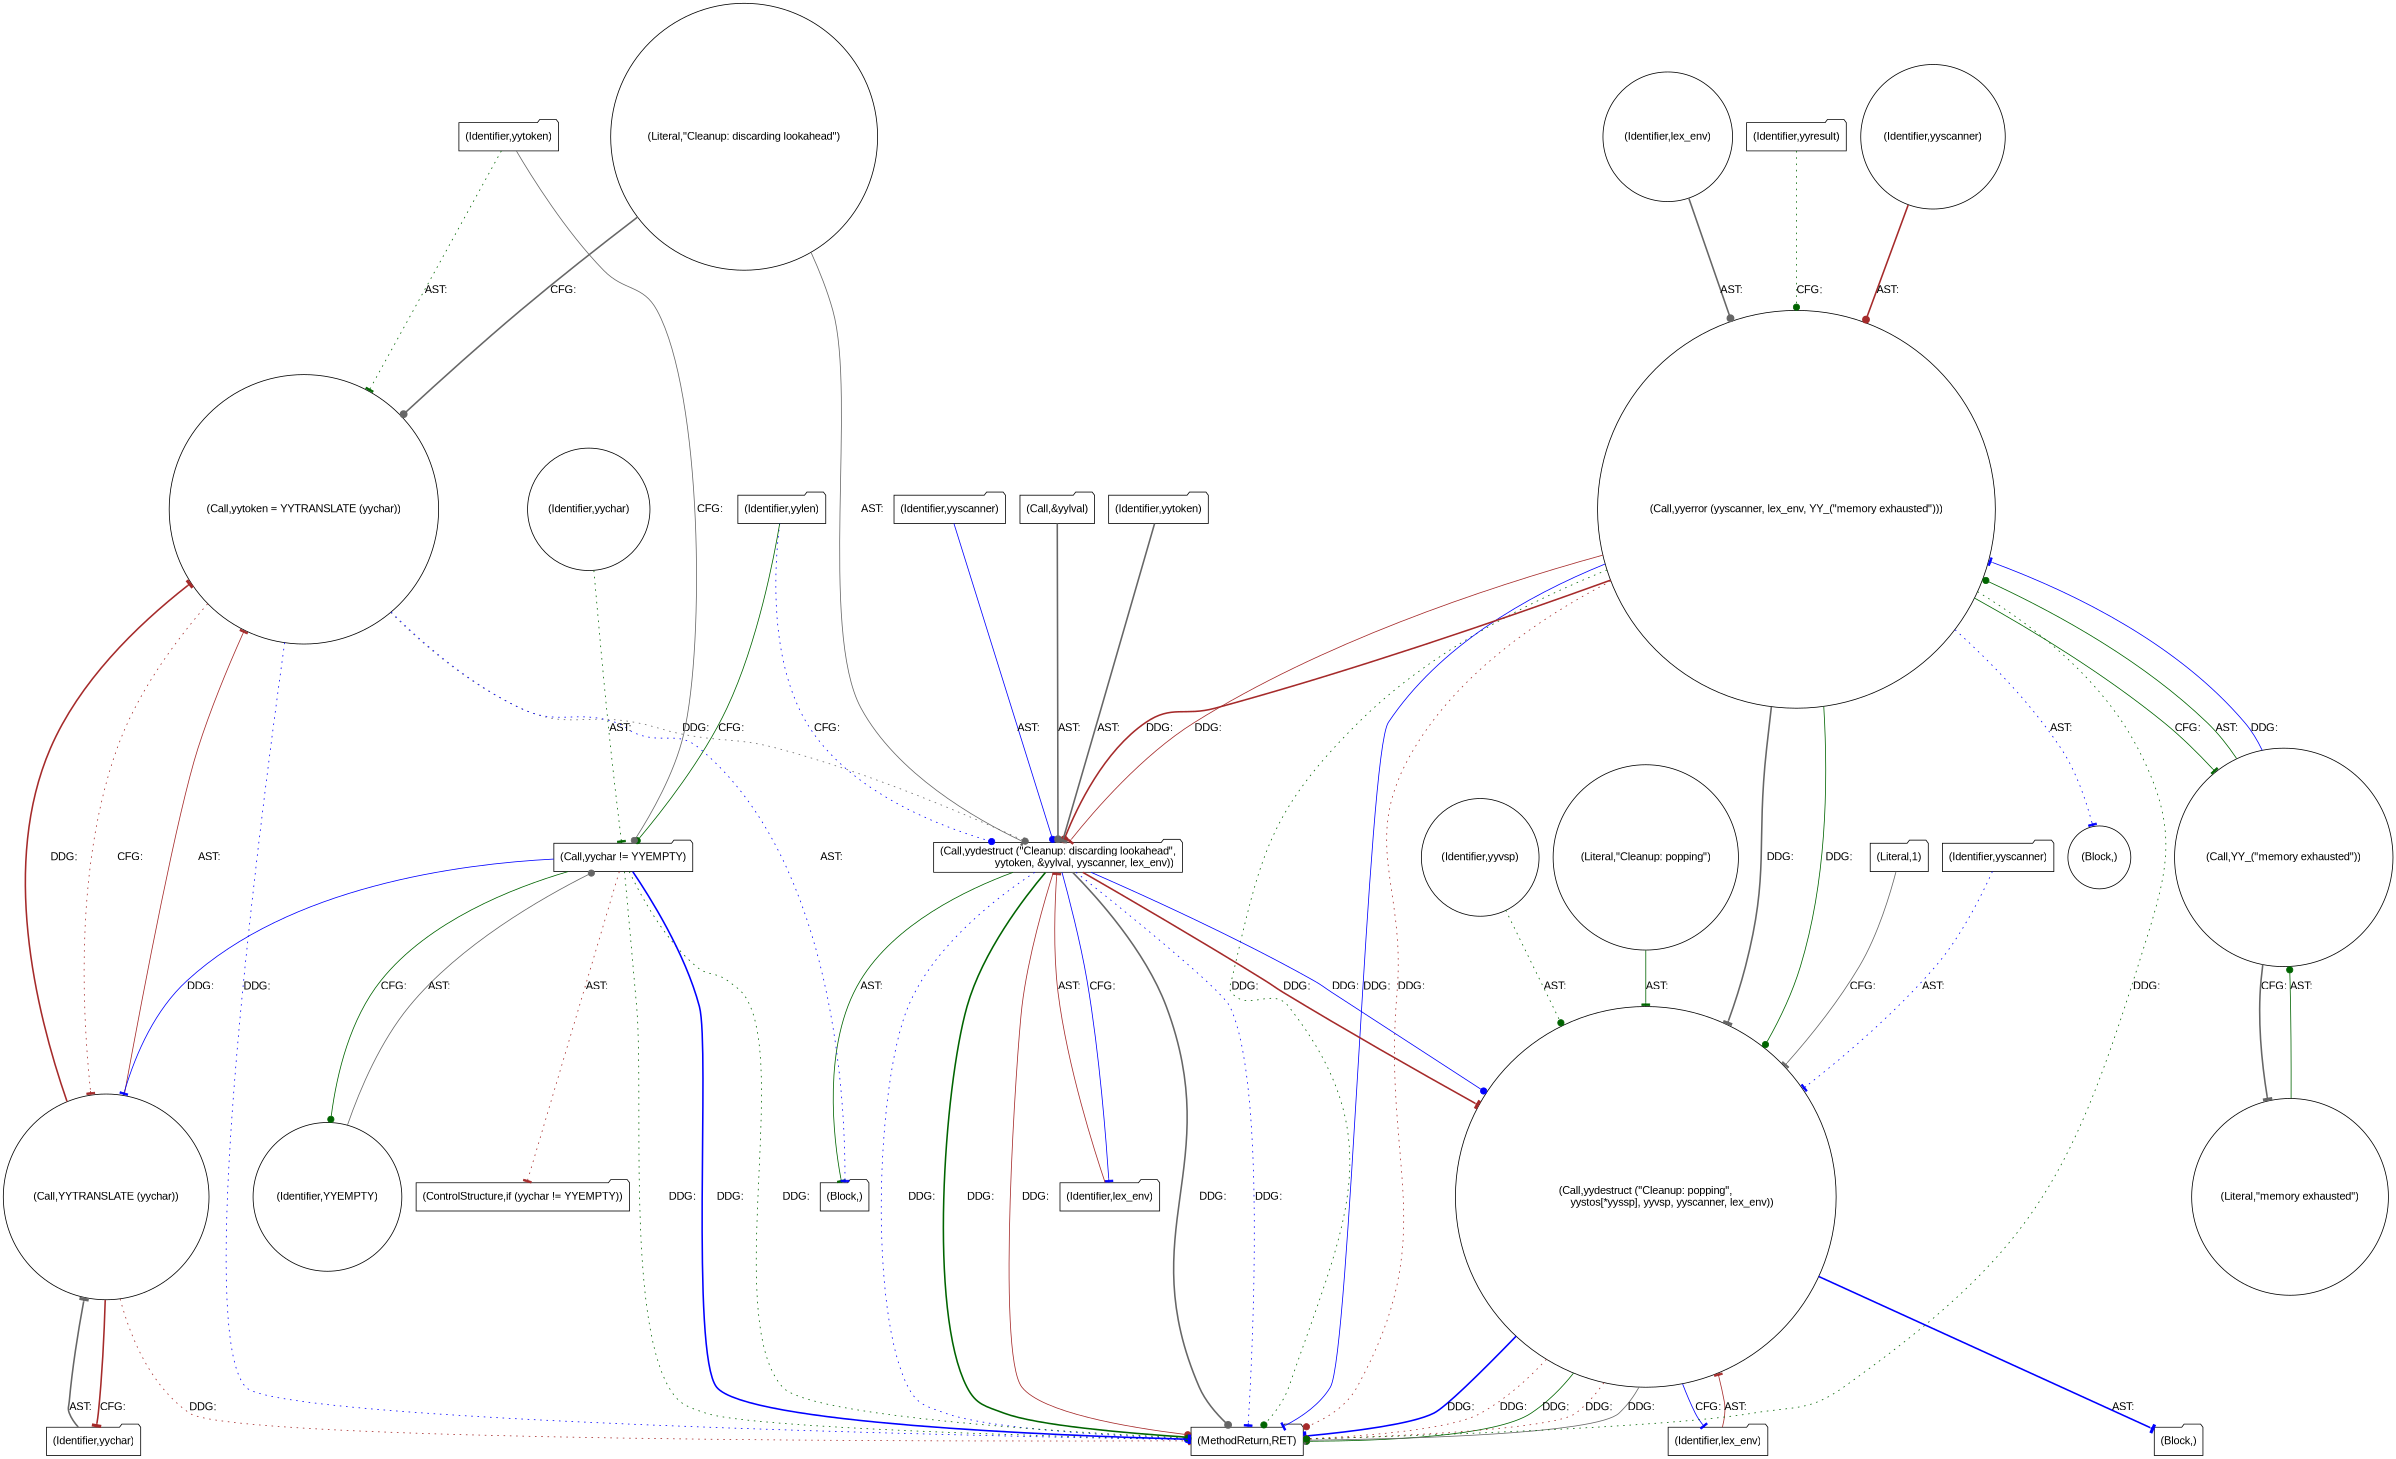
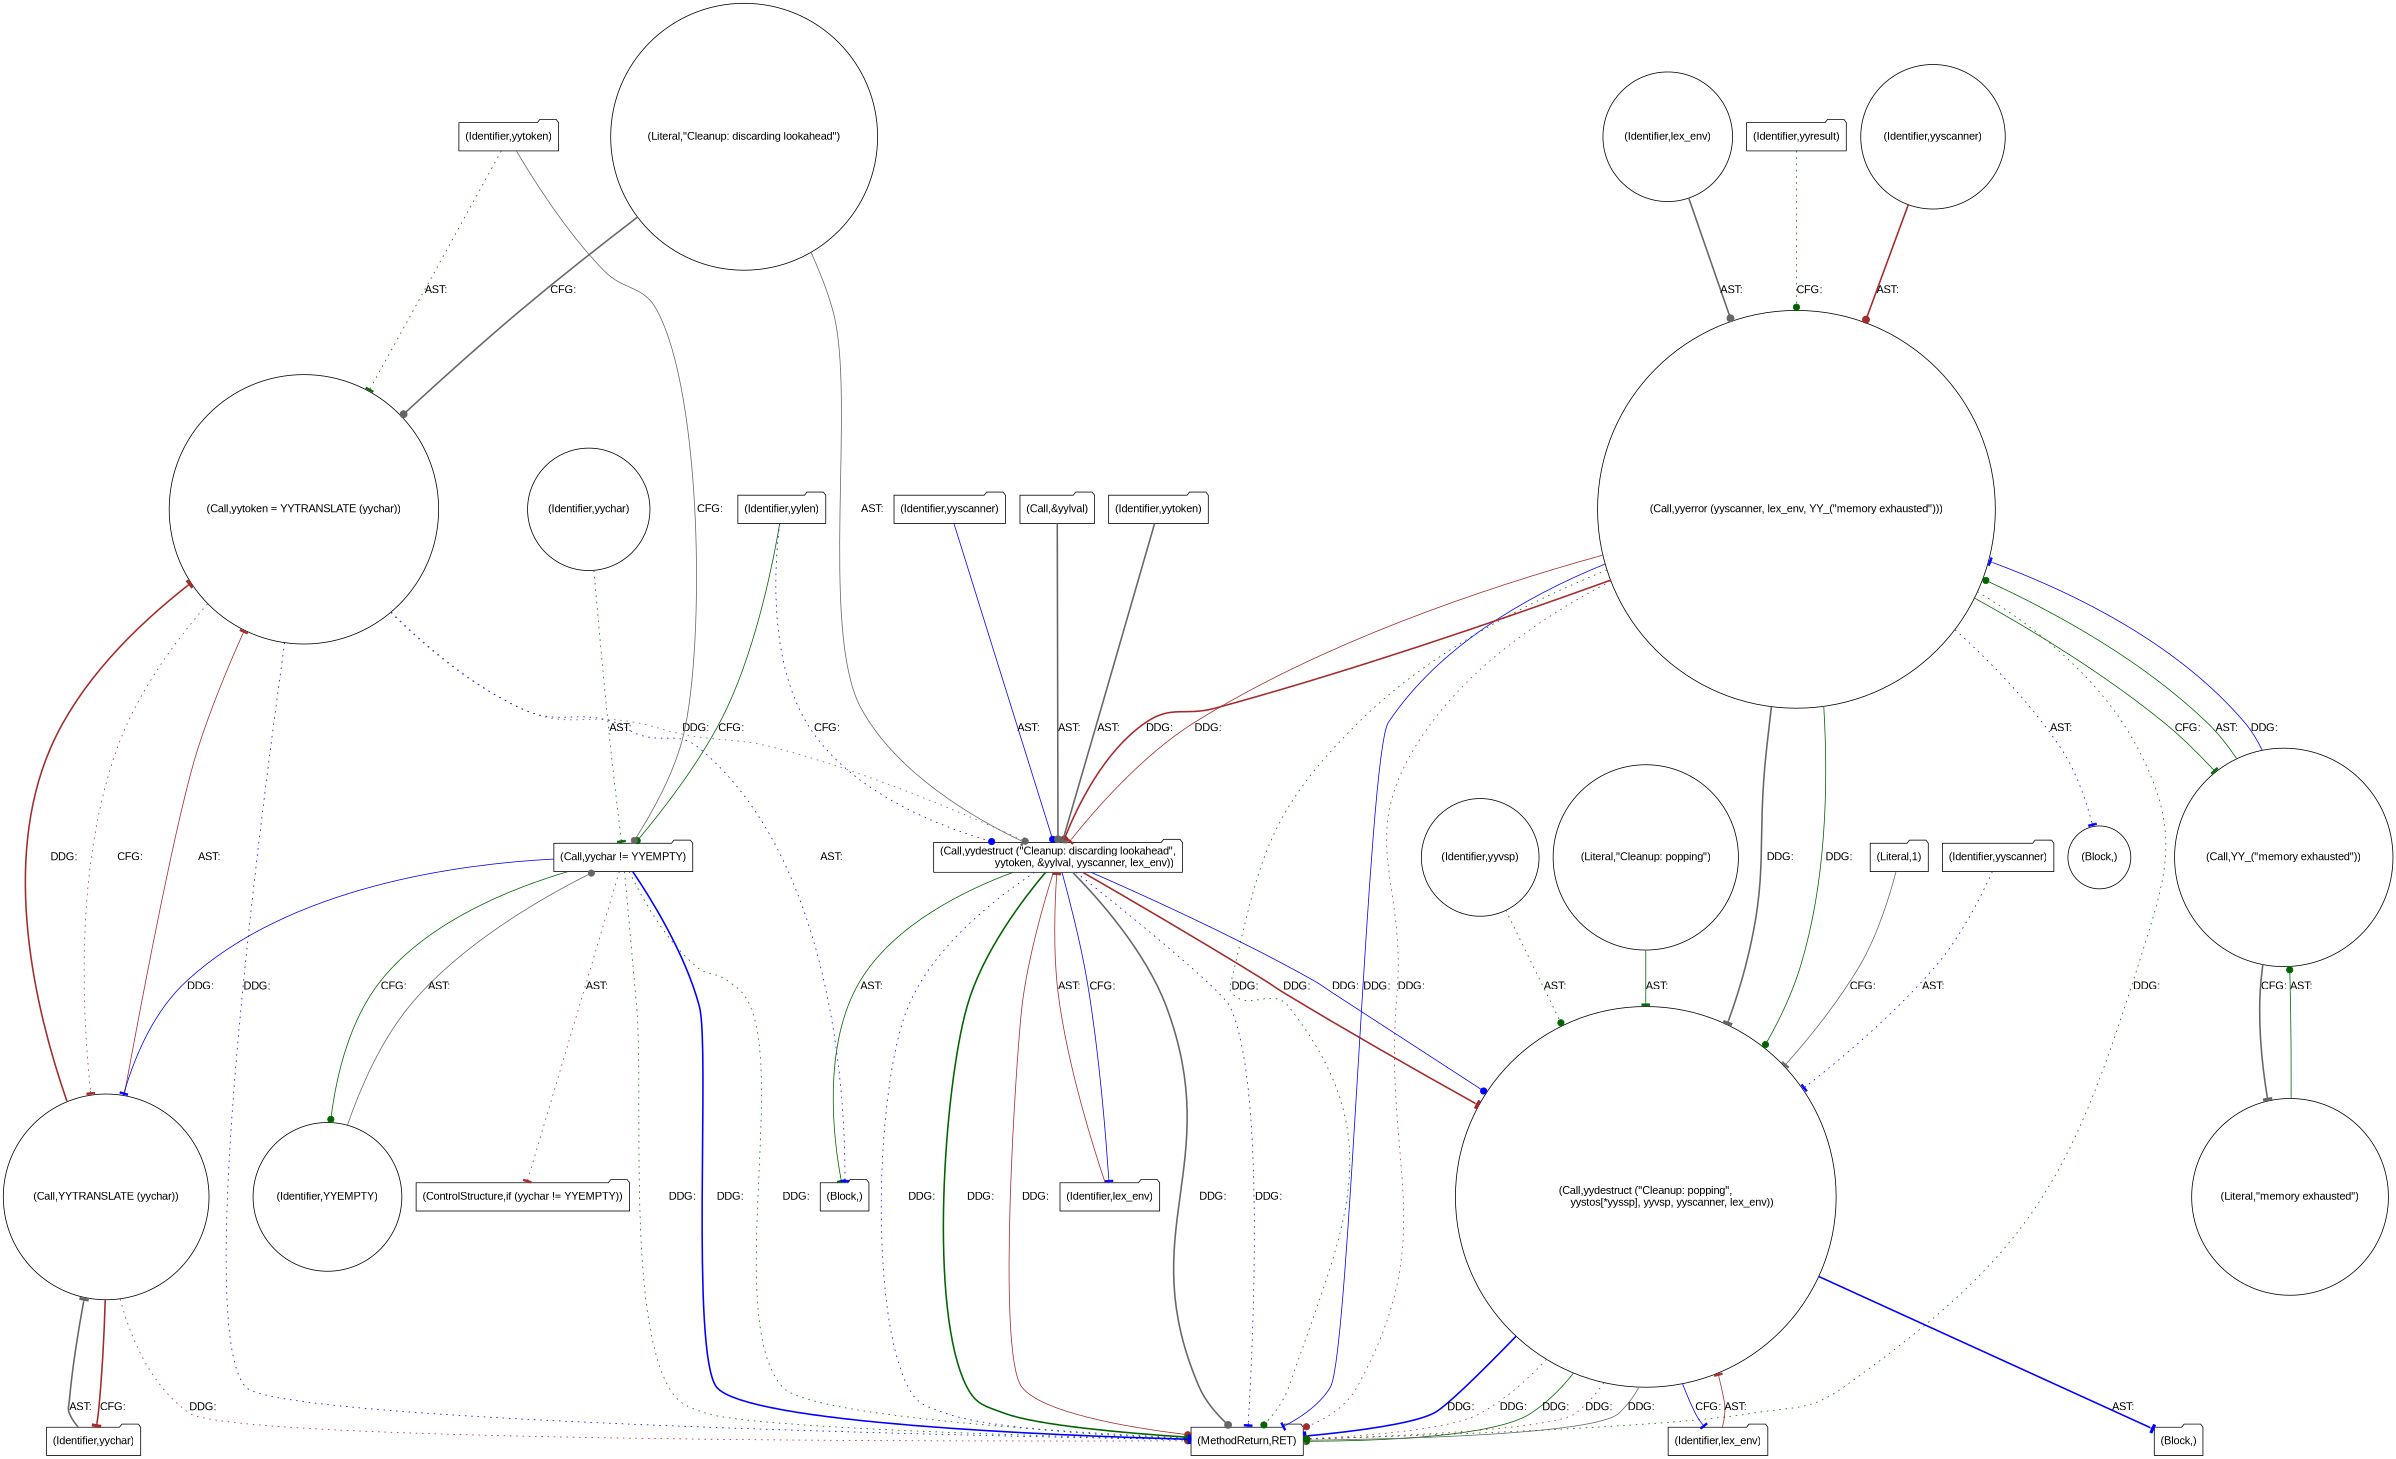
  digraph {
    fontname="Liberation Sans"
    node [fontname="Liberation Sans" shape=folder]
    edge [arrowhead=tee color=darkgreen fontname="Liberation Sans" style=solid]
    n1 [label="(Call,yydestruct (\"Cleanup: popping\",\n                  yystos[*yyssp], yyvsp, yyscanner, lex_env))" shape=circle]
    n2 [label="(MethodReturn,RET)"]
    n3 [label="(Identifier,lex_env)"]
    n4 [label="(Block,)"]
    n5 [label="(Call,yyerror (yyscanner, lex_env, YY_(\"memory exhausted\")))" shape=circle]
    n6 [label="(Call,YY_(\"memory exhausted\"))" shape=circle]
    n7 [label="(Call,yydestruct (\"Cleanup: discarding lookahead\",\n                  yytoken, &yylval, yyscanner, lex_env))"]
    n8 [label="(Block,)" shape=circle]
    n9 [label="(Literal,\"memory exhausted\")" shape=circle]
    n10 [label="(Block,)"]
    n11 [label="(Identifier,lex_env)"]
    n12 [label="(Call,yytoken = YYTRANSLATE (yychar))" shape=circle]
    n13 [label="(Call,YYTRANSLATE (yychar))" shape=circle]
    n14 [label="(Identifier,yychar)"]
    n15 [label="(Call,yychar != YYEMPTY)"]
    n16 [label="(Identifier,YYEMPTY)" shape=circle]
    n17 [label="(ControlStructure,if (yychar != YYEMPTY))"]
    n18 [label="(Literal,\"Cleanup: discarding lookahead\")" shape=circle]
    n19 [label="(Literal,1)"]
    n20 [label="(Identifier,yylen)"]
    n21 [label="(Identifier,yyscanner)"]
    n22 [label="(Identifier,yyscanner)"]
    n23 [label="(Identifier,yychar)" shape=circle]
    n24 [label="(Identifier,lex_env)" shape=circle]
    n25 [label="(Identifier,yyvsp)" shape=circle]
    n26 [label="(Identifier,yyresult)"]
    n27 [label="(Identifier,yytoken)"]
    n28 [label="(Literal,\"Cleanup: popping\")" shape=circle]
    n29 [label="(Identifier,yyscanner)" shape=circle]
    n30 [label="(Call,&yylval)"]
    n31 [label="(Identifier,yytoken)"]
    n1 -> n2 [color=blue label="DDG: " style=bold]
    n1 -> n2 [arrowhead=dot color=brown label="DDG: " style=dotted]
    n1 -> n2 [arrowhead=dot label="DDG: "]
    n1 -> n2 [arrowhead=dot color=brown label="DDG: " style=dotted]
    n1 -> n2 [color=gray40 label="DDG: "]
    n1 -> n3 [color=blue label="CFG: "]
    n1 -> n4 [color=blue label="AST: " style=bold]
    n3 -> n1 [color=brown label="AST: "]
    n5 -> n1 [arrowhead=dot label="DDG: "]
    n5 -> n1 [color=gray40 label="DDG: " style=bold]
    n5 -> n2 [arrowhead=dot label="DDG: " style=dotted]
    n5 -> n2 [color=blue label="DDG: "]
    n5 -> n2 [arrowhead=dot color=brown label="DDG: " style=dotted]
    n5 -> n2 [arrowhead=dot label="DDG: " style=dotted]
    n5 -> n6 [label="CFG: "]
    n5 -> n7 [arrowhead=dot color=brown label="DDG: " style=bold]
    n5 -> n7 [color=brown label="DDG: "]
    n5 -> n8 [color=blue label="AST: " style=dotted]
    n6 -> n5 [arrowhead=dot label="AST: "]
    n6 -> n5 [color=blue label="DDG: "]
    n6 -> n9 [color=gray40 label="CFG: " style=bold]
    n7 -> n1 [color=brown label="DDG: " style=bold]
    n7 -> n1 [arrowhead=dot color=blue label="DDG: "]
    n7 -> n2 [arrowhead=dot color=gray40 label="DDG: " style=bold]
    n7 -> n2 [color=blue label="DDG: " style=dotted]
    n7 -> n2 [arrowhead=dot color=blue label="DDG: " style=dotted]
    n7 -> n2 [label="DDG: " style=bold]
    n7 -> n2 [arrowhead=dot color=brown label="DDG: "]
    n7 -> n10 [label="AST: "]
    n7 -> n11 [color=blue label="CFG: "]
    n9 -> n6 [arrowhead=dot label="AST: "]
    n11 -> n7 [color=brown label="AST: "]
    n12 -> n2 [arrowhead=dot color=blue label="DDG: " style=dotted]
    n12 -> n7 [arrowhead=dot color=gray40 label="DDG: " style=dotted]
    n12 -> n10 [color=blue label="AST: " style=dotted]
    n12 -> n13 [color=brown label="CFG: " style=dotted]
-   n13 -> n2 [color=brown label="DDG: " style=dotted]
+   n13 -> n2 [arrowhead=dot color=brown label="DDG: " style=dotted]
    n13 -> n12 [color=brown label="AST: "]
    n13 -> n12 [color=brown label="DDG: " style=bold]
    n13 -> n14 [color=brown label="CFG: " style=bold]
    n14 -> n13 [color=gray40 label="AST: " style=bold]
    n15 -> n2 [arrowhead=dot label="DDG: " style=dotted]
    n15 -> n2 [label="DDG: " style=dotted]
    n15 -> n2 [color=blue label="DDG: " style=bold]
    n15 -> n13 [color=blue label="DDG: "]
    n15 -> n16 [arrowhead=dot label="CFG: "]
    n15 -> n17 [color=brown label="AST: " style=dotted]
    n16 -> n15 [arrowhead=dot color=gray40 label="AST: "]
    n18 -> n7 [color=gray40 label="AST: "]
    n18 -> n12 [arrowhead=dot color=gray40 label="CFG: " style=bold]
    n19 -> n1 [color=gray40 label="CFG: "]
    n20 -> n7 [arrowhead=dot color=blue label="CFG: " style=dotted]
    n20 -> n15 [arrowhead=dot label="CFG: "]
    n21 -> n1 [color=blue label="AST: " style=dotted]
    n22 -> n7 [arrowhead=dot color=blue label="AST: "]
    n23 -> n15 [label="AST: " style=dotted]
    n24 -> n5 [arrowhead=dot color=gray40 label="AST: " style=bold]
    n25 -> n1 [arrowhead=dot label="AST: " style=dotted]
    n26 -> n5 [arrowhead=dot label="CFG: " style=dotted]
    n27 -> n12 [label="AST: " style=dotted]
    n27 -> n15 [arrowhead=dot color=gray40 label="CFG: "]
    n28 -> n1 [label="AST: "]
    n29 -> n5 [arrowhead=dot color=brown label="AST: " style=bold]
    n30 -> n7 [arrowhead=dot color=gray40 label="AST: " style=bold]
    n31 -> n7 [color=gray40 label="AST: " style=bold]
  }
